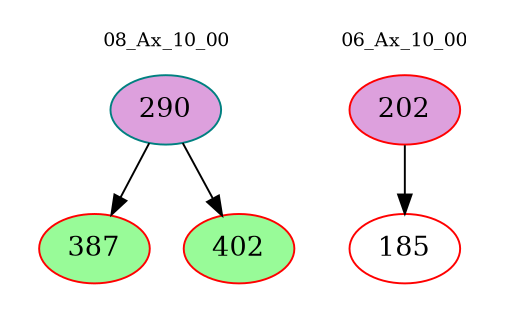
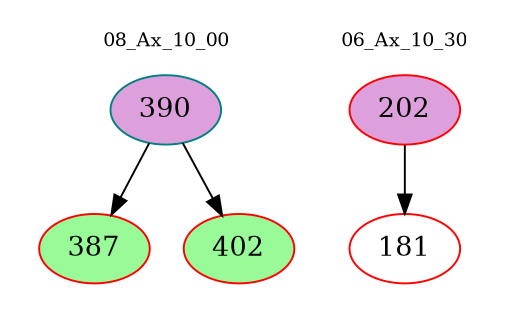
  digraph {
    node [color=red fillcolor=plum style=filled]
    edge [color=black]
-   n1 [color=teal label=290]
+   n1 [color=teal label=390]
    n2 [fillcolor=palegreen label=387]
    n3 [fillcolor=palegreen label=402]
    n4 [label=202]
-   n5 [fillcolor=white label=185]
+   n5 [fillcolor=white label=181]
    subgraph cluster_1 {
      color=white
      fontsize=10
      label="08_Ax_10_00"
      n1
      n2
      n3
    }
    subgraph cluster_2 {
      color=white
      fontsize=10
-     label="06_Ax_10_00"
+     label="06_Ax_10_30"
      n4
      n5
    }
    n1 -> n2
    n1 -> n3
    n4 -> n5
  }
